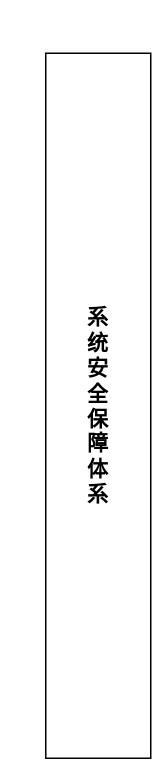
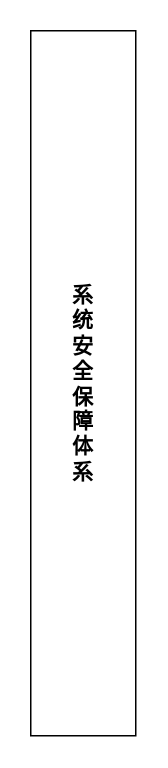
  <mxCell id="0" />
  <mxCell id="1" parent="0" />
- <mxCell id="2" value="&lt;font face=&quot;calibri, sans-serif&quot;&gt;&lt;span style=&quot;font-size: 14px&quot;&gt;&lt;b&gt;系&lt;br&gt;统&lt;br&gt;安&lt;br&gt;全&lt;br&gt;保&lt;br&gt;障&lt;br&gt;体&lt;br&gt;系&lt;/b&gt;&lt;/span&gt;&lt;/font&gt;" style="rounded=0;whiteSpace=wrap;html=1;" vertex="1" parent="1"><mxGeometry x="30" y="35" width="70" height="470" as="geometry" /></mxCell>
+ <mxCell id="2" value="&lt;font face=&quot;calibri, sans-serif&quot;&gt;&lt;span style=&quot;font-size: 14px&quot;&gt;&lt;b&gt;系&lt;br&gt;统&lt;br&gt;安&lt;br&gt;全&lt;br&gt;保&lt;br&gt;障&lt;br&gt;体&lt;br&gt;系&lt;/b&gt;&lt;/span&gt;&lt;/font&gt;" style="rounded=0;whiteSpace=wrap;html=1;" vertex="1" parent="1"><mxGeometry x="20" y="20" width="70" height="470" as="geometry" /></mxCell>
